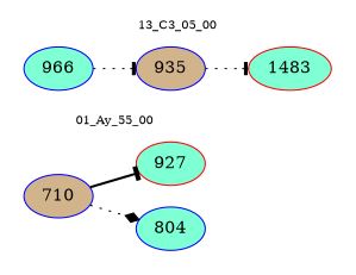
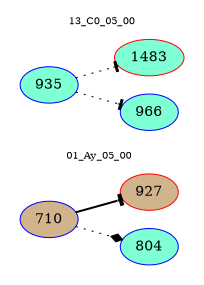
  digraph {
    rankdir=LR
    node [color=blue fillcolor=aquamarine style=filled]
    edge [arrowhead=tee color=black style=dotted]
    n1 [fillcolor=tan label=710]
    n2 [label=804]
-   n3 [color=red label=927]
-   n4 [fillcolor=tan label=935]
+   n3 [color=red fillcolor=tan label=927]
+   n4 [label=935]
    n5 [label=966]
    n6 [color=red label=1483]
    subgraph cluster_1 {
      color=white
      fontsize=10
-     label="01_Ay_55_00"
+     label="01_Ay_05_00"
      n1
      n2
      n3
    }
    subgraph cluster_2 {
      color=white
      fontsize=10
-     label="13_C3_05_00"
+     label="13_C0_05_00"
      n4
      n5
      n6
    }
    n1 -> n2 [arrowhead=diamond]
    n1 -> n3 [style=bold]
-   n5 -> n4
+   n4 -> n5
    n4 -> n6
  }
